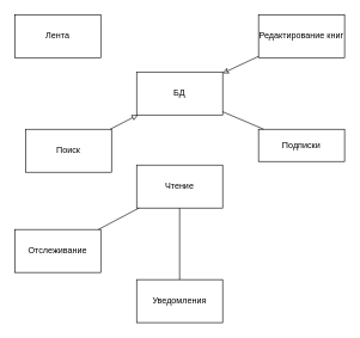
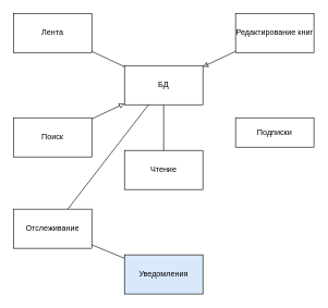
  <mxCell id="0" />
  <mxCell id="1" parent="0" />
  <mxCell id="2" value="Редактирование книг" style="rounded=0;whiteSpace=wrap;html=1;" vertex="1" parent="1"><mxGeometry x="360" y="20" width="120" height="60" as="geometry" /></mxCell>
  <mxCell id="3" value="Чтение" style="rounded=0;whiteSpace=wrap;html=1;" vertex="1" parent="1"><mxGeometry x="190" y="230" width="120" height="60" as="geometry" /></mxCell>
  <mxCell id="4" value="Отслеживание" style="rounded=0;whiteSpace=wrap;html=1;" vertex="1" parent="1"><mxGeometry x="20" y="320" width="120" height="60" as="geometry" /></mxCell>
  <mxCell id="5" value="Подписки" style="rounded=0;whiteSpace=wrap;html=1;" vertex="1" parent="1"><mxGeometry x="360" y="180" width="120" height="45" as="geometry" /></mxCell>
- <mxCell id="6" value="Уведомления" style="rounded=0;whiteSpace=wrap;html=1;" vertex="1" parent="1"><mxGeometry x="190" y="390" width="120" height="60" as="geometry" /></mxCell>
+ <mxCell id="6" value="Уведомления" style="rounded=0;whiteSpace=wrap;html=1;fillColor=#dae8fc;" vertex="1" parent="1"><mxGeometry x="190" y="390" width="120" height="60" as="geometry" /></mxCell>
  <mxCell id="7" value="Лента" style="rounded=0;whiteSpace=wrap;html=1;" vertex="1" parent="1"><mxGeometry x="20" y="20" width="120" height="60" as="geometry" /></mxCell>
  <mxCell id="8" value="БД" style="rounded=0;whiteSpace=wrap;html=1;" vertex="1" parent="1"><mxGeometry x="190" y="100" width="120" height="60" as="geometry" /></mxCell>
+ <mxCell id="9" value="" style="html=1;rounded=0;endArrow=none;endFill=0;" edge="1" parent="1" source="7" target="8"><mxGeometry width="100" relative="1" as="geometry"><mxPoint x="190" y="230" as="sourcePoint" /><mxPoint x="290" y="230" as="targetPoint" /></mxGeometry></mxCell>
  <mxCell id="10" value="" style="html=1;rounded=0;endArrow=classic;endFill=0;" edge="1" parent="1" source="2" target="8"><mxGeometry width="100" relative="1" as="geometry"><mxPoint x="144" y="90" as="sourcePoint" /><mxPoint x="216" y="140" as="targetPoint" /></mxGeometry></mxCell>
- <mxCell id="11" value="" style="html=1;rounded=0;endArrow=none;endFill=0;" edge="1" parent="1" source="3" target="6"><mxGeometry width="100" relative="1" as="geometry"><mxPoint x="154" y="100" as="sourcePoint" /><mxPoint x="226" y="150" as="targetPoint" /></mxGeometry></mxCell>
- <mxCell id="13" value="" style="html=1;rounded=0;endArrow=none;endFill=0;" edge="1" parent="1" source="8" target="5"><mxGeometry width="100" relative="1" as="geometry"><mxPoint x="420" y="190" as="sourcePoint" /><mxPoint x="224" y="150" as="targetPoint" /></mxGeometry></mxCell>
- <mxCell id="14" value="" style="endArrow=none;html=1;rounded=0;" edge="1" parent="1" source="3" target="4"><mxGeometry width="50" height="50" relative="1" as="geometry"><mxPoint x="220" y="260" as="sourcePoint" /><mxPoint x="270" y="210" as="targetPoint" /></mxGeometry></mxCell>
- <mxCell id="15" value="Поиск" style="rounded=0;whiteSpace=wrap;html=1;" vertex="1" parent="1"><mxGeometry x="35" y="180" width="120" height="60" as="geometry" /></mxCell>
+ <mxCell id="11" value="" style="html=1;rounded=0;endArrow=none;endFill=0;" edge="1" parent="1" source="3" target="8"><mxGeometry width="100" relative="1" as="geometry"><mxPoint x="154" y="100" as="sourcePoint" /><mxPoint x="226" y="150" as="targetPoint" /></mxGeometry></mxCell>
+ <mxCell id="12" value="" style="html=1;rounded=0;endArrow=none;endFill=0;" edge="1" parent="1" source="4" target="6"><mxGeometry width="100" relative="1" as="geometry"><mxPoint x="136" y="90" as="sourcePoint" /><mxPoint x="214" y="140" as="targetPoint" /></mxGeometry></mxCell>
+ <mxCell id="13" value="" style="html=1;rounded=0;endArrow=none;endFill=0;" edge="1" parent="1" source="8" target="4"><mxGeometry width="100" relative="1" as="geometry"><mxPoint x="420" y="190" as="sourcePoint" /><mxPoint x="224" y="150" as="targetPoint" /></mxGeometry></mxCell>
+ <mxCell id="15" value="Поиск" style="rounded=0;whiteSpace=wrap;html=1;" vertex="1" parent="1"><mxGeometry x="20" y="180" width="120" height="60" as="geometry" /></mxCell>
  <mxCell id="16" value="" style="html=1;rounded=0;endArrow=block;endFill=0;" edge="1" parent="1" source="15" target="8"><mxGeometry width="100" relative="1" as="geometry"><mxPoint x="136" y="90" as="sourcePoint" /><mxPoint x="214" y="140" as="targetPoint" /></mxGeometry></mxCell>
